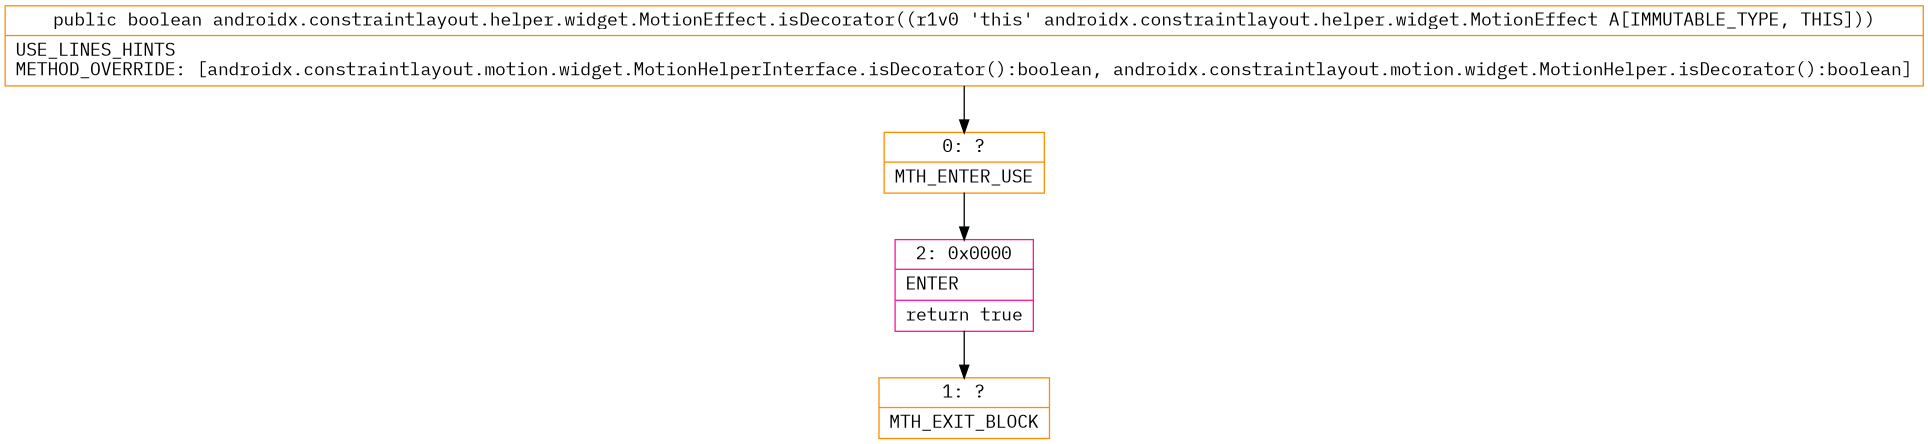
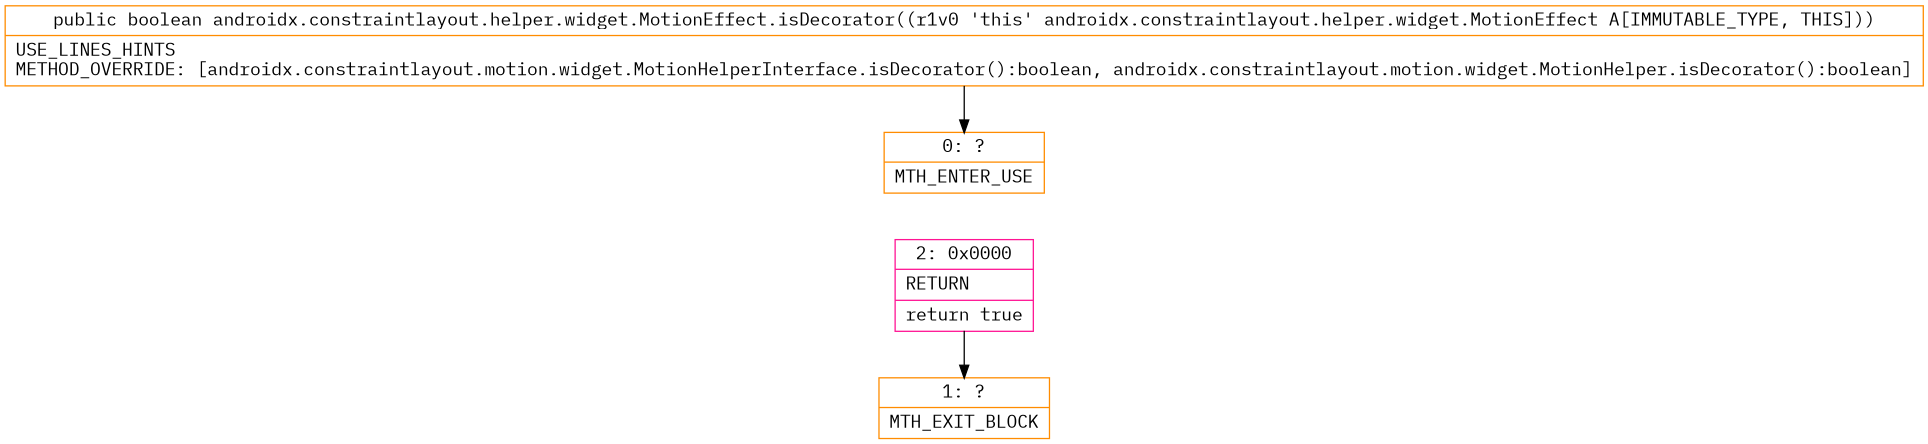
  digraph {
    fontname="IBM Plex Mono"
    node [color=darkorange fontname="IBM Plex Mono" shape=record]
    edge [fontname="IBM Plex Mono"]
    n1 [label="{0\:\ ?|MTH_ENTER_USE\l}"]
-   n2 [color=deeppink label="{2\:\ 0x0000|ENTER\l|return true\l}"]
+   n2 [color=deeppink label="{2\:\ 0x0000|RETURN\l|return true\l}"]
    n3 [label="{1\:\ ?|MTH_EXIT_BLOCK\l}"]
    n4 [label="{public boolean androidx.constraintlayout.helper.widget.MotionEffect.isDecorator((r1v0 'this' androidx.constraintlayout.helper.widget.MotionEffect A[IMMUTABLE_TYPE, THIS]))  | USE_LINES_HINTS\lMETHOD_OVERRIDE: [androidx.constraintlayout.motion.widget.MotionHelperInterface.isDecorator():boolean, androidx.constraintlayout.motion.widget.MotionHelper.isDecorator():boolean]\l}"]
-   n1 -> n2
    n2 -> n3
    n4 -> n1
  }
